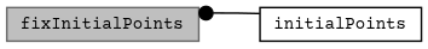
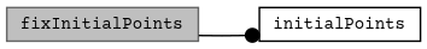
  digraph {
    rankdir=LR
    fontname="Courier Prime"
    node [fontname="Courier Prime" fontsize=10 shape=record]
    n1 [color=gray40 fillcolor=grey75 fontcolor=black height=0.2 label=fixInitialPoints style=filled width=0.4]
    n2 [color=black height=0.2 label=initialPoints width=0.4]
-   n2 -> n1 [color=black fontname="Courier Prime" fontsize=10 labelfontname=FreeSans labelfontsize=10 style=solid arrowhead=dot]
+   n1 -> n2 [color=black fontname="Courier Prime" fontsize=10 labelfontname=FreeSans labelfontsize=10 style=solid arrowhead=dot]
  }
